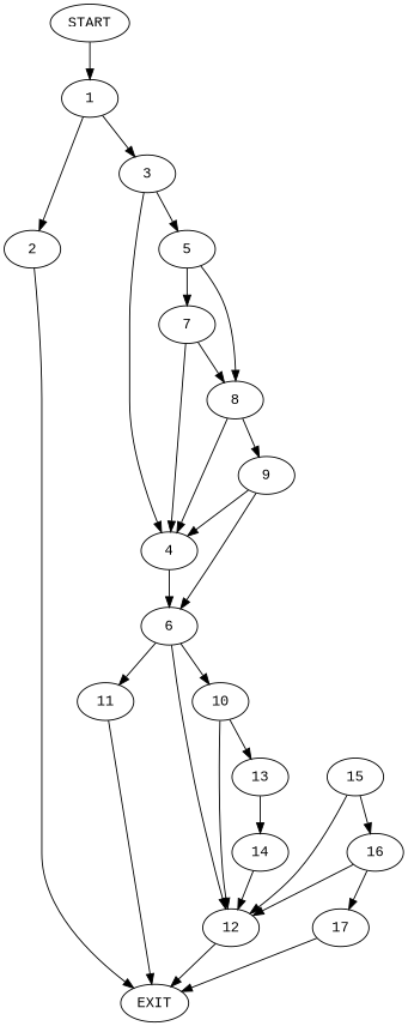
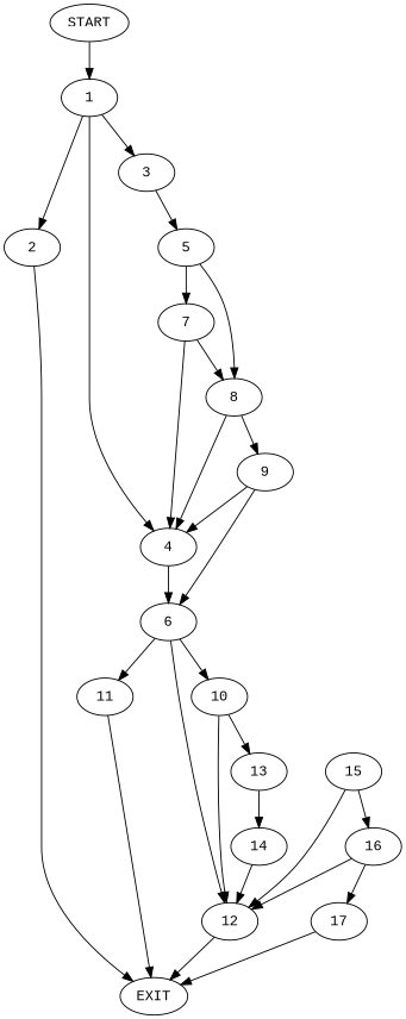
  digraph {
    fontname="Liberation Mono"
    node [fontname="Liberation Mono"]
    edge [fontname="Liberation Mono"]
    n1 [label=START]
    1
    2
    3
    n5 [label=EXIT]
    4
    5
    6
    7
    8
    10
    11
    12
    9
    13
    14
    15
    16
    17
    n1 -> 1
    1 -> 2
    1 -> 3
    2 -> n5
-   3 -> 4
+   1 -> 4
    3 -> 5
    4 -> 6
    5 -> 7
    5 -> 8
    6 -> 10
    6 -> 11
    6 -> 12
    7 -> 4
    7 -> 8
    8 -> 4
    8 -> 9
    10 -> 12
    10 -> 13
    11 -> n5
    12 -> n5
    9 -> 4
    9 -> 6
    13 -> 14
    14 -> 12
    15 -> 12
    15 -> 16
    16 -> 12
    16 -> 17
    17 -> n5
  }
